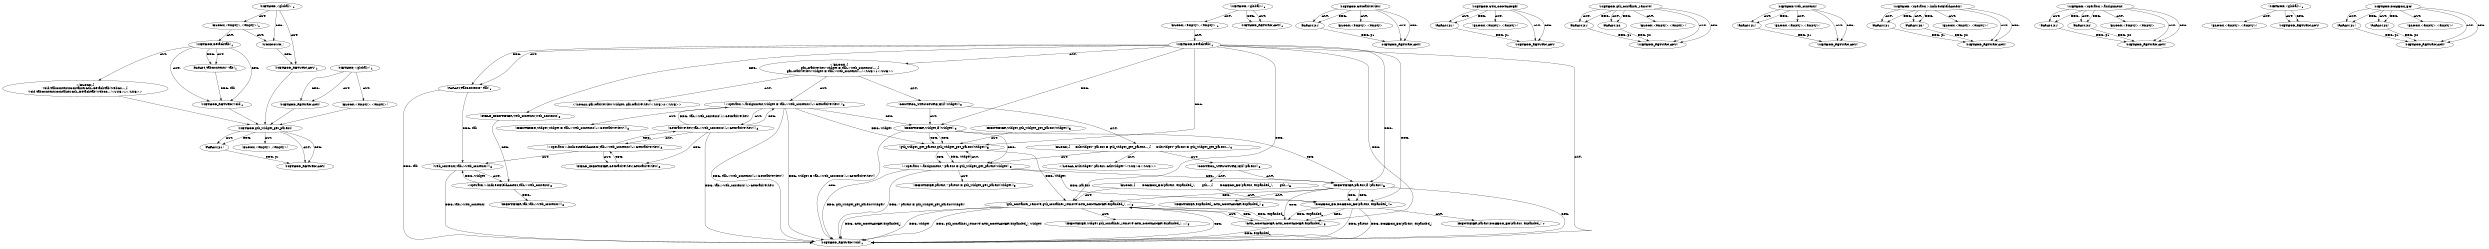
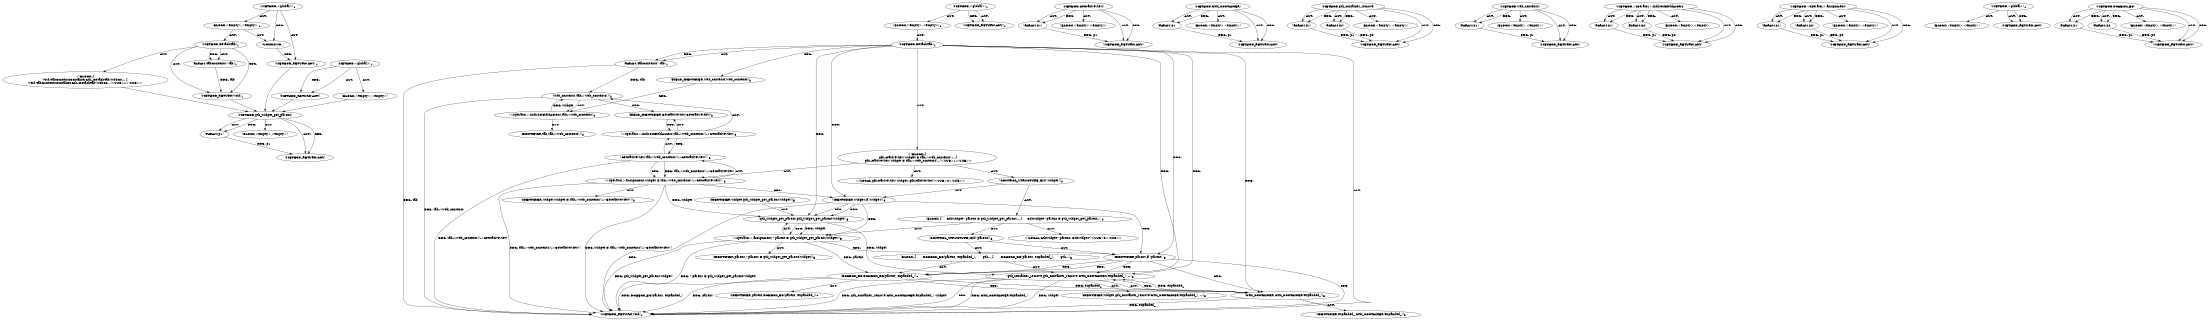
  digraph {
    n1 [label=<(METHOD,gtk_widget_get_parent)>]
    n2 [label=<(PARAM,p1)>]
    n3 [label=<(BLOCK,&lt;empty&gt;,&lt;empty&gt;)>]
    n4 [label=<(METHOD_RETURN,ANY)>]
    n5 [label=<(METHOD,&lt;global&gt;)<SUB>1</SUB>>]
    n6 [label=<(BLOCK,&lt;empty&gt;,&lt;empty&gt;)<SUB>1</SUB>>]
    n7 [label=<(METHOD_RETURN,ANY)<SUB>1</SUB>>]
    n8 [label=<(METHOD,DetachTab)<SUB>1</SUB>>]
    n9 [label=<(PARAM,TabContents* tab)<SUB>1</SUB>>]
    n10 [label="<(BLOCK,{\n  gfx::NativeView widget = tab-&gt;web_contents(...,{\n  gfx::NativeView widget = tab-&gt;web_contents(...)<SUB>1</SUB>>"]
    n11 [label=<(FIELD_IDENTIFIER,web_contents,web_contents)<SUB>2</SUB>>]
    n12 [label=<(IDENTIFIER,widget,if (widget))<SUB>4</SUB>>]
    n13 [label=<(gtk_widget_get_parent,gtk_widget_get_parent(widget))<SUB>5</SUB>>]
    n14 [label=<(IDENTIFIER,parent,if (parent))<SUB>6</SUB>>]
    n15 [label=<(DCHECK_EQ,DCHECK_EQ(parent, expanded_))<SUB>7</SUB>>]
    n16 [label=<(gtk_container_remove,gtk_container_remove(GTK_CONTAINER(expanded_), ...)<SUB>8</SUB>>]
    n17 [label=<(GTK_CONTAINER,GTK_CONTAINER(expanded_))<SUB>8</SUB>>]
    n18 [label=<(METHOD_RETURN,void)<SUB>1</SUB>>]
    n19 [label=<(web_contents,tab-&gt;web_contents())<SUB>2</SUB>>]
    n20 [label="<(LOCAL,gfx.NativeView widget: gfx.NativeView)<SUB>2</SUB>>"]
    n21 [label=<(&lt;operator&gt;.assignment,widget = tab-&gt;web_contents()-&gt;GetNativeView())<SUB>2</SUB>>]
    n22 [label=<(CONTROL_STRUCTURE,IF,if (widget))<SUB>4</SUB>>]
    n23 [label=<(&lt;operator&gt;.indirectFieldAccess,tab-&gt;web_contents)<SUB>2</SUB>>]
    n24 [label=<(&lt;operator&gt;.assignment,* parent = gtk_widget_get_parent(widget))<SUB>5</SUB>>]
    n25 [label=<(IDENTIFIER,parent,DCHECK_EQ(parent, expanded_))<SUB>7</SUB>>]
    n26 [label=<(IDENTIFIER,widget,gtk_container_remove(GTK_CONTAINER(expanded_), ...)<SUB>8</SUB>>]
    n27 [label=<(IDENTIFIER,expanded_,GTK_CONTAINER(expanded_))<SUB>8</SUB>>]
    n28 [label=<(FIELD_IDENTIFIER,GetNativeView,GetNativeView)<SUB>2</SUB>>]
    n29 [label=<(IDENTIFIER,widget,widget = tab-&gt;web_contents()-&gt;GetNativeView())<SUB>2</SUB>>]
    n30 [label=<(GetNativeView,tab-&gt;web_contents()-&gt;GetNativeView())<SUB>2</SUB>>]
    n31 [label=<(BLOCK,{     GtkWidget* parent = gtk_widget_get_parent...,{     GtkWidget* parent = gtk_widget_get_parent...)<SUB>4</SUB>>]
    n32 [label=<(&lt;operator&gt;.indirectFieldAccess,tab-&gt;web_contents()-&gt;GetNativeView)<SUB>2</SUB>>]
    n33 [label=<(IDENTIFIER,tab,tab-&gt;web_contents())<SUB>2</SUB>>]
    n34 [label="<(LOCAL,GtkWidget* parent: GtkWidget*)<SUB>5</SUB>>"]
    n35 [label=<(CONTROL_STRUCTURE,IF,if (parent))<SUB>6</SUB>>]
    n36 [label=<(IDENTIFIER,parent,* parent = gtk_widget_get_parent(widget))<SUB>5</SUB>>]
    n37 [label=<(BLOCK,{       DCHECK_EQ(parent, expanded_);       gtk...,{       DCHECK_EQ(parent, expanded_);       gtk...)<SUB>6</SUB>>]
    n38 [label=<(IDENTIFIER,widget,gtk_widget_get_parent(widget))<SUB>5</SUB>>]
    n39 [label=<(METHOD,GetNativeView)>]
    n40 [label=<(PARAM,p1)>]
    n41 [label=<(BLOCK,&lt;empty&gt;,&lt;empty&gt;)>]
    n42 [label=<(METHOD_RETURN,ANY)>]
    n43 [label=<(METHOD,GTK_CONTAINER)>]
    n44 [label=<(PARAM,p1)>]
    n45 [label=<(BLOCK,&lt;empty&gt;,&lt;empty&gt;)>]
    n46 [label=<(METHOD_RETURN,ANY)>]
    n47 [label=<(METHOD,gtk_container_remove)>]
    n48 [label=<(PARAM,p1)>]
    n49 [label=<(PARAM,p2)>]
    n50 [label=<(BLOCK,&lt;empty&gt;,&lt;empty&gt;)>]
    n51 [label=<(METHOD_RETURN,ANY)>]
    n52 [label=<(METHOD,web_contents)>]
    n53 [label=<(PARAM,p1)>]
    n54 [label=<(BLOCK,&lt;empty&gt;,&lt;empty&gt;)>]
    n55 [label=<(METHOD_RETURN,ANY)>]
    n56 [label=<(METHOD,&lt;operator&gt;.indirectFieldAccess)>]
    n57 [label=<(PARAM,p1)>]
    n58 [label=<(PARAM,p2)>]
    n59 [label=<(BLOCK,&lt;empty&gt;,&lt;empty&gt;)>]
    n60 [label=<(METHOD_RETURN,ANY)>]
    n61 [label=<(METHOD,&lt;operator&gt;.assignment)>]
    n62 [label=<(PARAM,p1)>]
    n63 [label=<(PARAM,p2)>]
    n64 [label=<(BLOCK,&lt;empty&gt;,&lt;empty&gt;)>]
    n65 [label=<(METHOD_RETURN,ANY)>]
    n66 [label=<(METHOD,&lt;global&gt;)<SUB>1</SUB>>]
    n67 [label=<(BLOCK,&lt;empty&gt;,&lt;empty&gt;)>]
    n68 [label=<(METHOD_RETURN,ANY)>]
    n69 [label=<(METHOD,DCHECK_EQ)>]
    n70 [label=<(PARAM,p1)>]
    n71 [label=<(PARAM,p2)>]
    n72 [label=<(BLOCK,&lt;empty&gt;,&lt;empty&gt;)>]
    n73 [label=<(METHOD_RETURN,ANY)>]
    n74 [label=<(METHOD,&lt;global&gt;)<SUB>1</SUB>>]
    n75 [label=<(BLOCK,&lt;empty&gt;,&lt;empty&gt;)<SUB>1</SUB>>]
    n76 [label=<(UNKNOWN,,)>]
    n77 [label=<(METHOD_RETURN,ANY)<SUB>1</SUB>>]
    n78 [label=<(METHOD,DetachTab)<SUB>1</SUB>>]
    n79 [label=<(PARAM,TabContents* tab)<SUB>1</SUB>>]
    n80 [label="<(BLOCK,{\nvoid TabContentsContainerGtk::DetachTab(WebCo...,{\nvoid TabContentsContainerGtk::DetachTab(WebCo...)<SUB>1</SUB>>"]
    n81 [label=<(METHOD_RETURN,void)<SUB>1</SUB>>]
    n82 [label=<(METHOD,&lt;global&gt;)<SUB>1</SUB>>]
    n83 [label=<(BLOCK,&lt;empty&gt;,&lt;empty&gt;)>]
    n84 [label=<(METHOD_RETURN,ANY)>]
    n1 -> n2 [label="AST: "]
    n1 -> n2 [label="DDG: "]
    n1 -> n3 [label="AST: "]
    n1 -> n4 [label="AST: "]
    n1 -> n4 [label="CFG: "]
    n2 -> n4 [label="DDG: p1"]
    n5 -> n6 [label="AST: "]
    n5 -> n7 [label="AST: "]
    n5 -> n7 [label="CFG: "]
    n6 -> n8 [label="AST: "]
    n8 -> n9 [label="AST: "]
    n8 -> n9 [label="DDG: "]
    n8 -> n10 [label="AST: "]
    n8 -> n11 [label="CFG: "]
    n8 -> n12 [label="DDG: "]
    n8 -> n13 [label="DDG: "]
    n8 -> n14 [label="DDG: "]
    n8 -> n15 [label="DDG: "]
    n8 -> n16 [label="DDG: "]
    n8 -> n17 [label="DDG: "]
    n8 -> n18 [label="AST: "]
    n9 -> n18 [label="DDG: tab"]
    n9 -> n19 [label="DDG: tab"]
    n10 -> n20 [label="AST: "]
    n10 -> n21 [label="AST: "]
    n10 -> n22 [label="AST: "]
    n11 -> n23 [label="CFG: "]
    n12 -> n13 [label="CFG: "]
    n12 -> n13 [label="CDG: "]
-   n12 -> n14 [label="CFG: "]
+   n12 -> n14 [label="CDG: "]
    n12 -> n18 [label="CFG: "]
    n12 -> n24 [label="CDG: "]
    n13 -> n16 [label="DDG: widget"]
    n13 -> n24 [label="CFG: "]
    n13 -> n24 [label="DDG: widget"]
    n14 -> n15 [label="CFG: "]
    n14 -> n15 [label="CDG: "]
    n14 -> n16 [label="CDG: "]
    n14 -> n17 [label="CDG: "]
    n14 -> n18 [label="CFG: "]
    n15 -> n17 [label="CFG: "]
    n15 -> n17 [label="DDG: expanded_"]
    n15 -> n18 [label="DDG: parent"]
    n15 -> n18 [label="DDG: DCHECK_EQ(parent, expanded_)"]
    n15 -> n25 [label="AST: "]
    n16 -> n17 [label="AST: "]
    n16 -> n18 [label="CFG: "]
    n16 -> n18 [label="DDG: GTK_CONTAINER(expanded_)"]
    n16 -> n18 [label="DDG: widget"]
    n16 -> n18 [label="DDG: gtk_container_remove(GTK_CONTAINER(expanded_), widget)"]
    n16 -> n26 [label="AST: "]
    n17 -> n16 [label="CFG: "]
    n17 -> n16 [label="DDG: expanded_"]
    n17 -> n18 [label="DDG: expanded_"]
-   n14 -> n27 [label="AST: "]
+   n17 -> n27 [label="AST: "]
    n19 -> n18 [label="DDG: tab-&gt;web_contents"]
    n19 -> n23 [label="AST: "]
-   n30 -> n28 [label="CFG: "]
+   n19 -> n28 [label="CFG: "]
    n21 -> n12 [label="CFG: "]
    n21 -> n13 [label="DDG: widget"]
    n21 -> n18 [label="DDG: tab-&gt;web_contents()-&gt;GetNativeView()"]
    n21 -> n18 [label="DDG: widget = tab-&gt;web_contents()-&gt;GetNativeView()"]
    n21 -> n29 [label="AST: "]
    n21 -> n30 [label="AST: "]
    n22 -> n12 [label="AST: "]
    n22 -> n31 [label="AST: "]
    n23 -> n19 [label="DDG: widget"]
-   n23 -> n33 [label="DDG: "]
+   n23 -> n33 [label="AST: "]
    n24 -> n13 [label="AST: "]
    n24 -> n14 [label="CFG: "]
    n24 -> n15 [label="DDG: parent"]
    n24 -> n18 [label="DDG: gtk_widget_get_parent(widget)"]
    n24 -> n18 [label="DDG: * parent = gtk_widget_get_parent(widget)"]
    n24 -> n36 [label="AST: "]
    n28 -> n32 [label="CFG: "]
    n30 -> n18 [label="DDG: tab-&gt;web_contents()-&gt;GetNativeView"]
    n30 -> n21 [label="CFG: "]
    n30 -> n21 [label="DDG: tab-&gt;web_contents()-&gt;GetNativeView"]
    n30 -> n32 [label="AST: "]
    n31 -> n24 [label="AST: "]
    n31 -> n34 [label="AST: "]
    n31 -> n35 [label="AST: "]
    n32 -> n19 [label="AST: "]
    n32 -> n28 [label="AST: "]
    n32 -> n30 [label="CFG: "]
    n35 -> n14 [label="AST: "]
    n35 -> n37 [label="AST: "]
    n37 -> n15 [label="AST: "]
    n37 -> n16 [label="AST: "]
    n38 -> n13 [label="AST: "]
    n39 -> n40 [label="AST: "]
    n39 -> n40 [label="DDG: "]
    n39 -> n41 [label="AST: "]
    n39 -> n42 [label="AST: "]
    n39 -> n42 [label="CFG: "]
    n40 -> n42 [label="DDG: p1"]
    n43 -> n44 [label="AST: "]
    n43 -> n44 [label="DDG: "]
    n43 -> n45 [label="AST: "]
    n43 -> n46 [label="AST: "]
    n43 -> n46 [label="CFG: "]
    n44 -> n46 [label="DDG: p1"]
    n47 -> n48 [label="AST: "]
    n47 -> n48 [label="DDG: "]
    n47 -> n49 [label="AST: "]
    n47 -> n49 [label="DDG: "]
    n47 -> n50 [label="AST: "]
    n47 -> n51 [label="AST: "]
    n47 -> n51 [label="CFG: "]
    n48 -> n51 [label="DDG: p1"]
    n49 -> n51 [label="DDG: p2"]
    n52 -> n53 [label="AST: "]
    n52 -> n53 [label="DDG: "]
    n52 -> n54 [label="AST: "]
    n52 -> n55 [label="AST: "]
    n52 -> n55 [label="CFG: "]
    n53 -> n55 [label="DDG: p1"]
    n56 -> n57 [label="AST: "]
    n56 -> n57 [label="DDG: "]
    n56 -> n58 [label="AST: "]
    n56 -> n58 [label="DDG: "]
    n56 -> n59 [label="AST: "]
    n56 -> n60 [label="AST: "]
    n56 -> n60 [label="CFG: "]
    n57 -> n60 [label="DDG: p1"]
    n58 -> n60 [label="DDG: p2"]
    n61 -> n62 [label="AST: "]
    n61 -> n62 [label="DDG: "]
    n61 -> n63 [label="AST: "]
    n61 -> n63 [label="DDG: "]
    n61 -> n64 [label="AST: "]
    n61 -> n65 [label="AST: "]
    n61 -> n65 [label="CFG: "]
    n62 -> n65 [label="DDG: p1"]
    n63 -> n65 [label="DDG: p2"]
    n66 -> n67 [label="AST: "]
    n66 -> n68 [label="AST: "]
    n66 -> n68 [label="CFG: "]
    n69 -> n70 [label="AST: "]
    n69 -> n70 [label="DDG: "]
    n69 -> n71 [label="AST: "]
    n69 -> n71 [label="DDG: "]
    n69 -> n72 [label="AST: "]
    n69 -> n73 [label="AST: "]
    n69 -> n73 [label="CFG: "]
    n70 -> n73 [label="DDG: p1"]
    n71 -> n73 [label="DDG: p2"]
    n74 -> n75 [label="AST: "]
    n74 -> n76 [label="CFG: "]
    n74 -> n77 [label="AST: "]
    n75 -> n76 [label="AST: "]
    n75 -> n78 [label="AST: "]
    n76 -> n77 [label="CFG: "]
    n77 -> n1
    n78 -> n79 [label="AST: "]
    n78 -> n79 [label="DDG: "]
    n78 -> n80 [label="AST: "]
    n78 -> n81 [label="AST: "]
    n78 -> n81 [label="CFG: "]
    n79 -> n81 [label="DDG: tab"]
    n80 -> n1
    n81 -> n1
    n82 -> n83 [label="AST: "]
    n82 -> n84 [label="AST: "]
    n82 -> n84 [label="CFG: "]
    n83 -> n1
    n84 -> n1
  }
